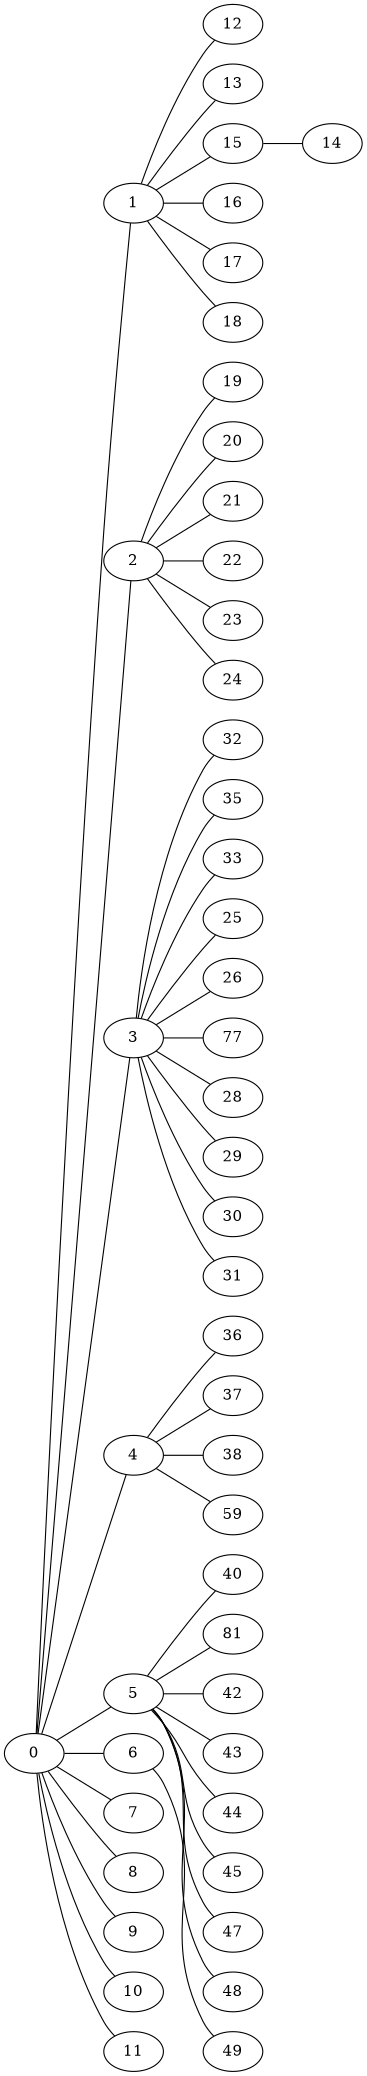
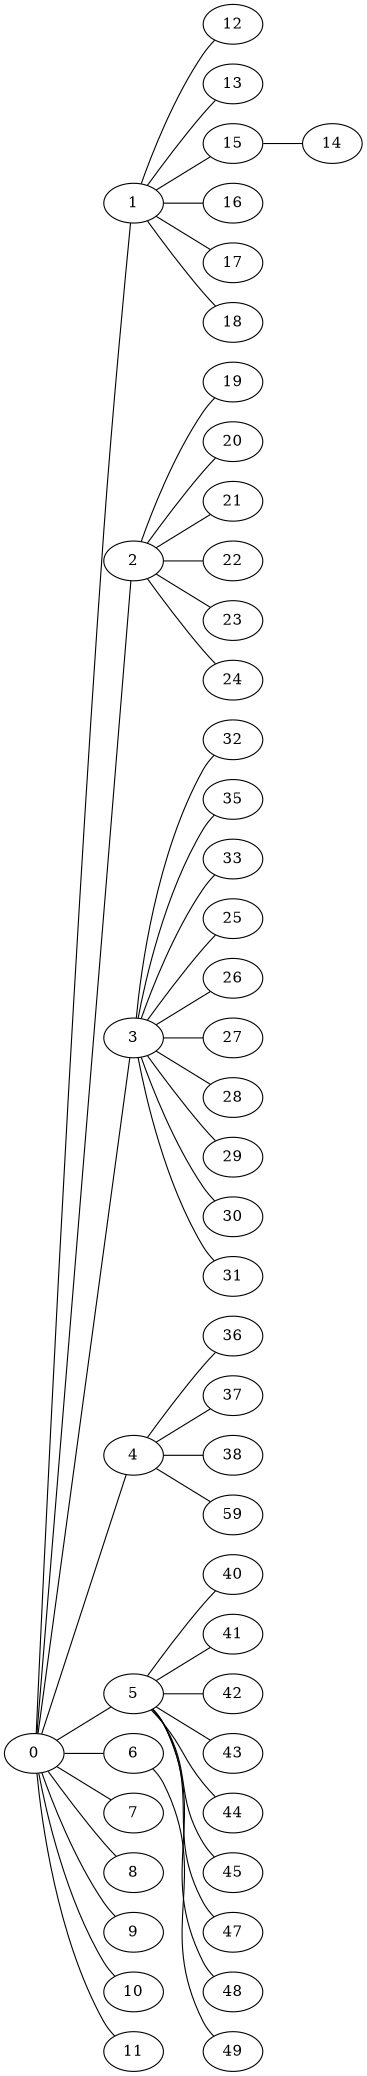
  graph {
    rankdir=LR
    0
    1
    2
    3
    4
    5
    6
    7
    8
    9
    10
    11
    12
    13
    15
    16
    17
    18
    19
    20
    21
    22
    23
    24
    32
    35
    33
    25
    26
-   27 [label=77]
+   27
    28
    29
    30
    31
    36
    37
    38
    n38 [label=59]
    40
-   41 [label=81]
+   41
    42
    43
    44
    45
    47
    48
    49
    14
    0 -- 1
    0 -- 2
    0 -- 3
    0 -- 4
    0 -- 5
    0 -- 6
    0 -- 7
    0 -- 8
    0 -- 9
    0 -- 10
    0 -- 11
    1 -- 12
    1 -- 13
    1 -- 15
    1 -- 16
    1 -- 17
    1 -- 18
    2 -- 19
    2 -- 20
    2 -- 21
    2 -- 22
    2 -- 23
    2 -- 24
    3 -- 32
    3 -- 35
    3 -- 33
    3 -- 25
    3 -- 26
    3 -- 27
    3 -- 28
    3 -- 29
    3 -- 30
    3 -- 31
    4 -- 36
    4 -- 37
    4 -- 38
    4 -- n38
    5 -- 40
    5 -- 41
    5 -- 42
    5 -- 43
    5 -- 44
    5 -- 45
    5 -- 47
    5 -- 48
    6 -- 49
    15 -- 14
  }
